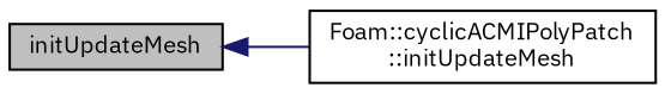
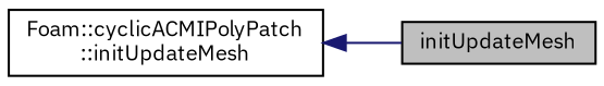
  digraph {
    rankdir=LR
    fontname="IBM Plex Sans"
    node [color=black fontname="IBM Plex Sans" fontsize=10 shape=record]
    n1 [fillcolor=grey75 fontcolor=black height=0.2 label=initUpdateMesh style=filled width=0.4]
    n2 [height=0.2 label="Foam::cyclicACMIPolyPatch\l::initUpdateMesh" width=0.4]
-   n1 -> n2 [color=midnightblue dir=back fontname="IBM Plex Sans" fontsize=10 labelfontname=Helvetica labelfontsize=10 style=solid]
+   n2 -> n1 [color=midnightblue dir=back fontname="IBM Plex Sans" fontsize=10 labelfontname=Helvetica labelfontsize=10 style=solid]
  }
